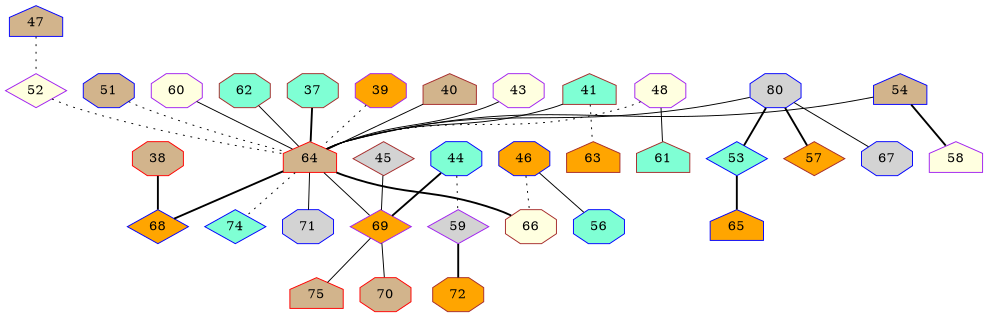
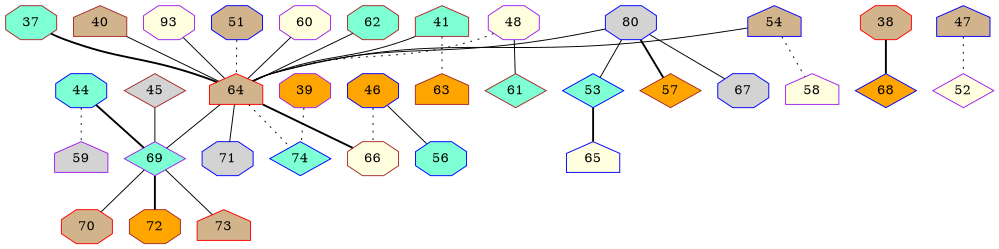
  graph {
    node [color=blue fillcolor=aquamarine shape=octagon style=filled]
    edge [style=solid]
    37 [color=brown]
    64 [color=red fillcolor=tan shape=house super="+21+23+25+36+33"]
    68 [fillcolor=orange shape=diamond super="+35"]
-   69 [color=purple fillcolor=orange shape=diamond super="+15+20+27+29+34"]
+   69 [color=purple shape=diamond super="+15+20+27+29+34"]
    66 [color=brown fillcolor=lightyellow super="+22+30"]
    71 [fillcolor=lightgrey]
    74 [shape=diamond]
    38 [color=red fillcolor=tan]
    39 [color=purple fillcolor=orange]
    40 [color=brown fillcolor=tan shape=house]
    41 [color=brown shape=house]
    63 [color=brown fillcolor=orange shape=house]
-   43 [color=purple fillcolor=lightyellow]
+   43 [color=purple fillcolor=lightyellow label=93]
    44 [super="+11"]
-   59 [color=purple fillcolor=lightgrey shape=diamond]
+   59 [color=purple fillcolor=lightgrey shape=house]
    70 [color=red fillcolor=tan]
    72 [color=brown fillcolor=orange]
-   73 [color=red fillcolor=tan shape=house label=75]
+   73 [color=red fillcolor=tan shape=house]
    45 [color=brown fillcolor=lightgrey shape=diamond]
    46 [fillcolor=orange]
    56
    52 [color=purple fillcolor=lightyellow shape=diamond super="+31"]
    47 [fillcolor=tan shape=house]
    48 [color=purple fillcolor=lightyellow]
-   61 [color=brown shape=house]
+   61 [color=brown shape=diamond]
    n26 [fillcolor=lightgrey label=80 super="+17+24+26+42"]
    53 [shape=diamond]
    57 [color=brown fillcolor=orange shape=diamond]
    67 [fillcolor=lightgrey]
-   65 [fillcolor=orange shape=house]
+   65 [fillcolor=lightyellow shape=house]
    51 [fillcolor=tan]
    54 [fillcolor=tan shape=house]
    58 [color=purple fillcolor=lightyellow shape=house]
    60 [color=purple fillcolor=lightyellow]
    62 [color=brown]
    37 -- 64 [style=bold]
-   64 -- 68 [style=bold]
    64 -- 69
    64 -- 66 [style=bold]
    64 -- 71
    64 -- 74 [style=dotted]
    69 -- 70
-   59 -- 72 [style=bold]
+   69 -- 72 [style=bold]
    69 -- 73
    38 -- 68 [style=bold]
-   39 -- 64 [style=dotted]
+   39 -- 74 [style=dotted]
    40 -- 64
    41 -- 64
    41 -- 63 [style=dotted]
    43 -- 64
    44 -- 69 [style=bold]
    44 -- 59 [style=dotted]
    45 -- 69
    46 -- 66 [style=dotted]
    46 -- 56
-   52 -- 64 [style=dotted]
    47 -- 52 [style=dotted]
    48 -- 64 [style=dotted]
    48 -- 61
    n26 -- 64
-   n26 -- 53 [style=bold]
+   n26 -- 53
    n26 -- 57 [style=bold]
    n26 -- 67
    53 -- 65 [style=bold]
    51 -- 64 [style=dotted]
    54 -- 64
-   54 -- 58 [style=bold]
+   54 -- 58 [style=dotted]
    60 -- 64
    62 -- 64
  }
